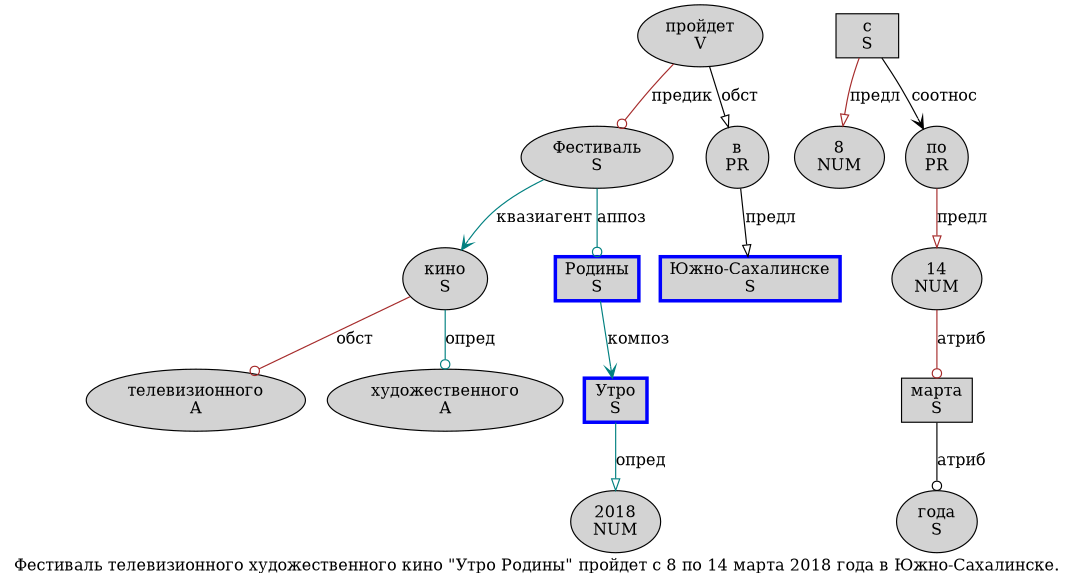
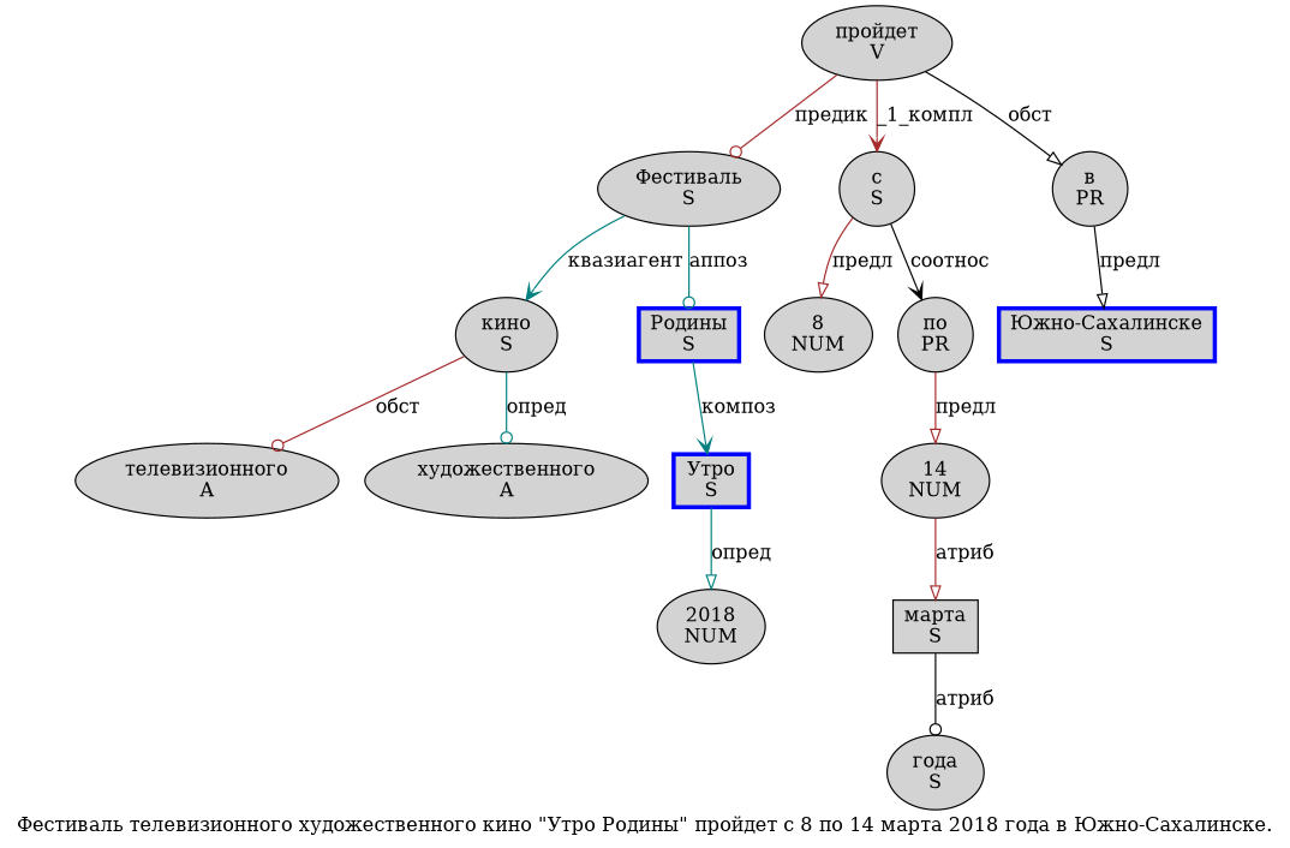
  digraph {
    label="Фестиваль телевизионного художественного кино \"Утро Родины\" пройдет с 8 по 14 марта 2018 года в Южно-Сахалинске."
    node [fillcolor=lightgray penwidth=1 shape=ellipse style=filled]
    edge [arrowhead=odot color=brown]
    n1 [label="Фестиваль\nS"]
    n2 [label="кино\nS"]
    n3 [color=blue label="Родины\nS" penwidth=3 shape=box]
    n4 [label="телевизионного\nA"]
    n5 [label="художественного\nA"]
    n6 [color=blue label="Утро\nS" penwidth=3 shape=box]
    n7 [label="2018\nNUM"]
    n8 [label="пройдет\nV"]
-   n9 [label="с\nS" shape=box]
+   n9 [label="с\nS"]
    n10 [label="в\nPR"]
    n11 [label="8\nNUM"]
    n12 [label="по\nPR"]
    n13 [color=blue label="Южно-Сахалинске\nS" penwidth=3 shape=box]
    n14 [label="14\nNUM"]
    n15 [label="марта\nS" shape=box]
    n16 [label="года\nS"]
    n1 -> n2 [arrowhead=vee color=teal label="квазиагент"]
    n1 -> n3 [color=teal label="аппоз"]
    n2 -> n4 [label="обст"]
    n2 -> n5 [color=teal label="опред"]
    n3 -> n6 [arrowhead=vee color=teal label="композ"]
    n6 -> n7 [arrowhead=onormal color=teal label="опред"]
    n8 -> n1 [label="предик"]
+   n8 -> n9 [arrowhead=vee label="_1_компл"]
    n8 -> n10 [arrowhead=onormal color=black label="обст"]
    n9 -> n11 [arrowhead=onormal label="предл"]
    n9 -> n12 [arrowhead=vee color=black label="соотнос"]
    n10 -> n13 [arrowhead=onormal color=black label="предл"]
    n12 -> n14 [arrowhead=onormal label="предл"]
-   n14 -> n15 [label="атриб"]
+   n14 -> n15 [arrowhead=onormal label="атриб"]
    n15 -> n16 [color=black label="атриб"]
  }
